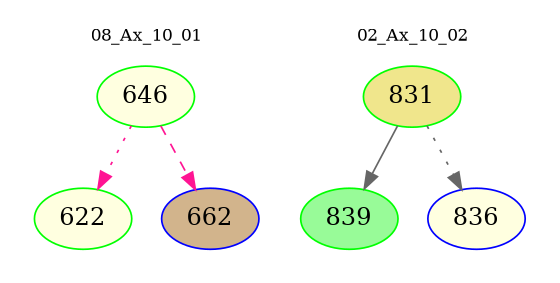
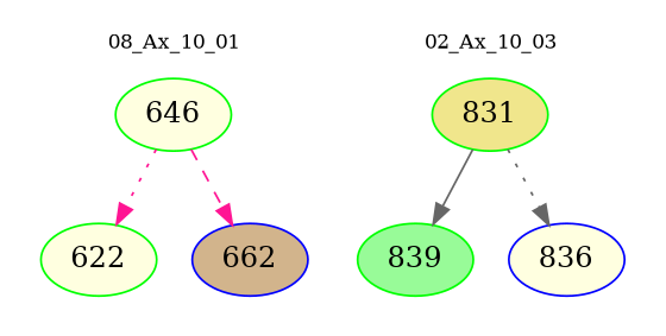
  digraph {
    node [color=green fillcolor=lightyellow style=filled]
    edge [color=deeppink style=dotted]
    n1 [label=646]
    n2 [label=622]
    n3 [color=blue fillcolor=tan label=662]
    n4 [fillcolor=khaki label=831]
    n5 [fillcolor=palegreen label=839]
    n6 [color=blue label=836]
    subgraph cluster_1 {
      color=white
      fontsize=10
      label="08_Ax_10_01"
      n1
      n2
      n3
    }
    subgraph cluster_2 {
      color=white
      fontsize=10
-     label="02_Ax_10_02"
+     label="02_Ax_10_03"
      n4
      n5
      n6
    }
    n1 -> n2
    n1 -> n3 [style=dashed]
    n4 -> n5 [color=gray40 style=solid]
    n4 -> n6 [color=gray40]
  }
